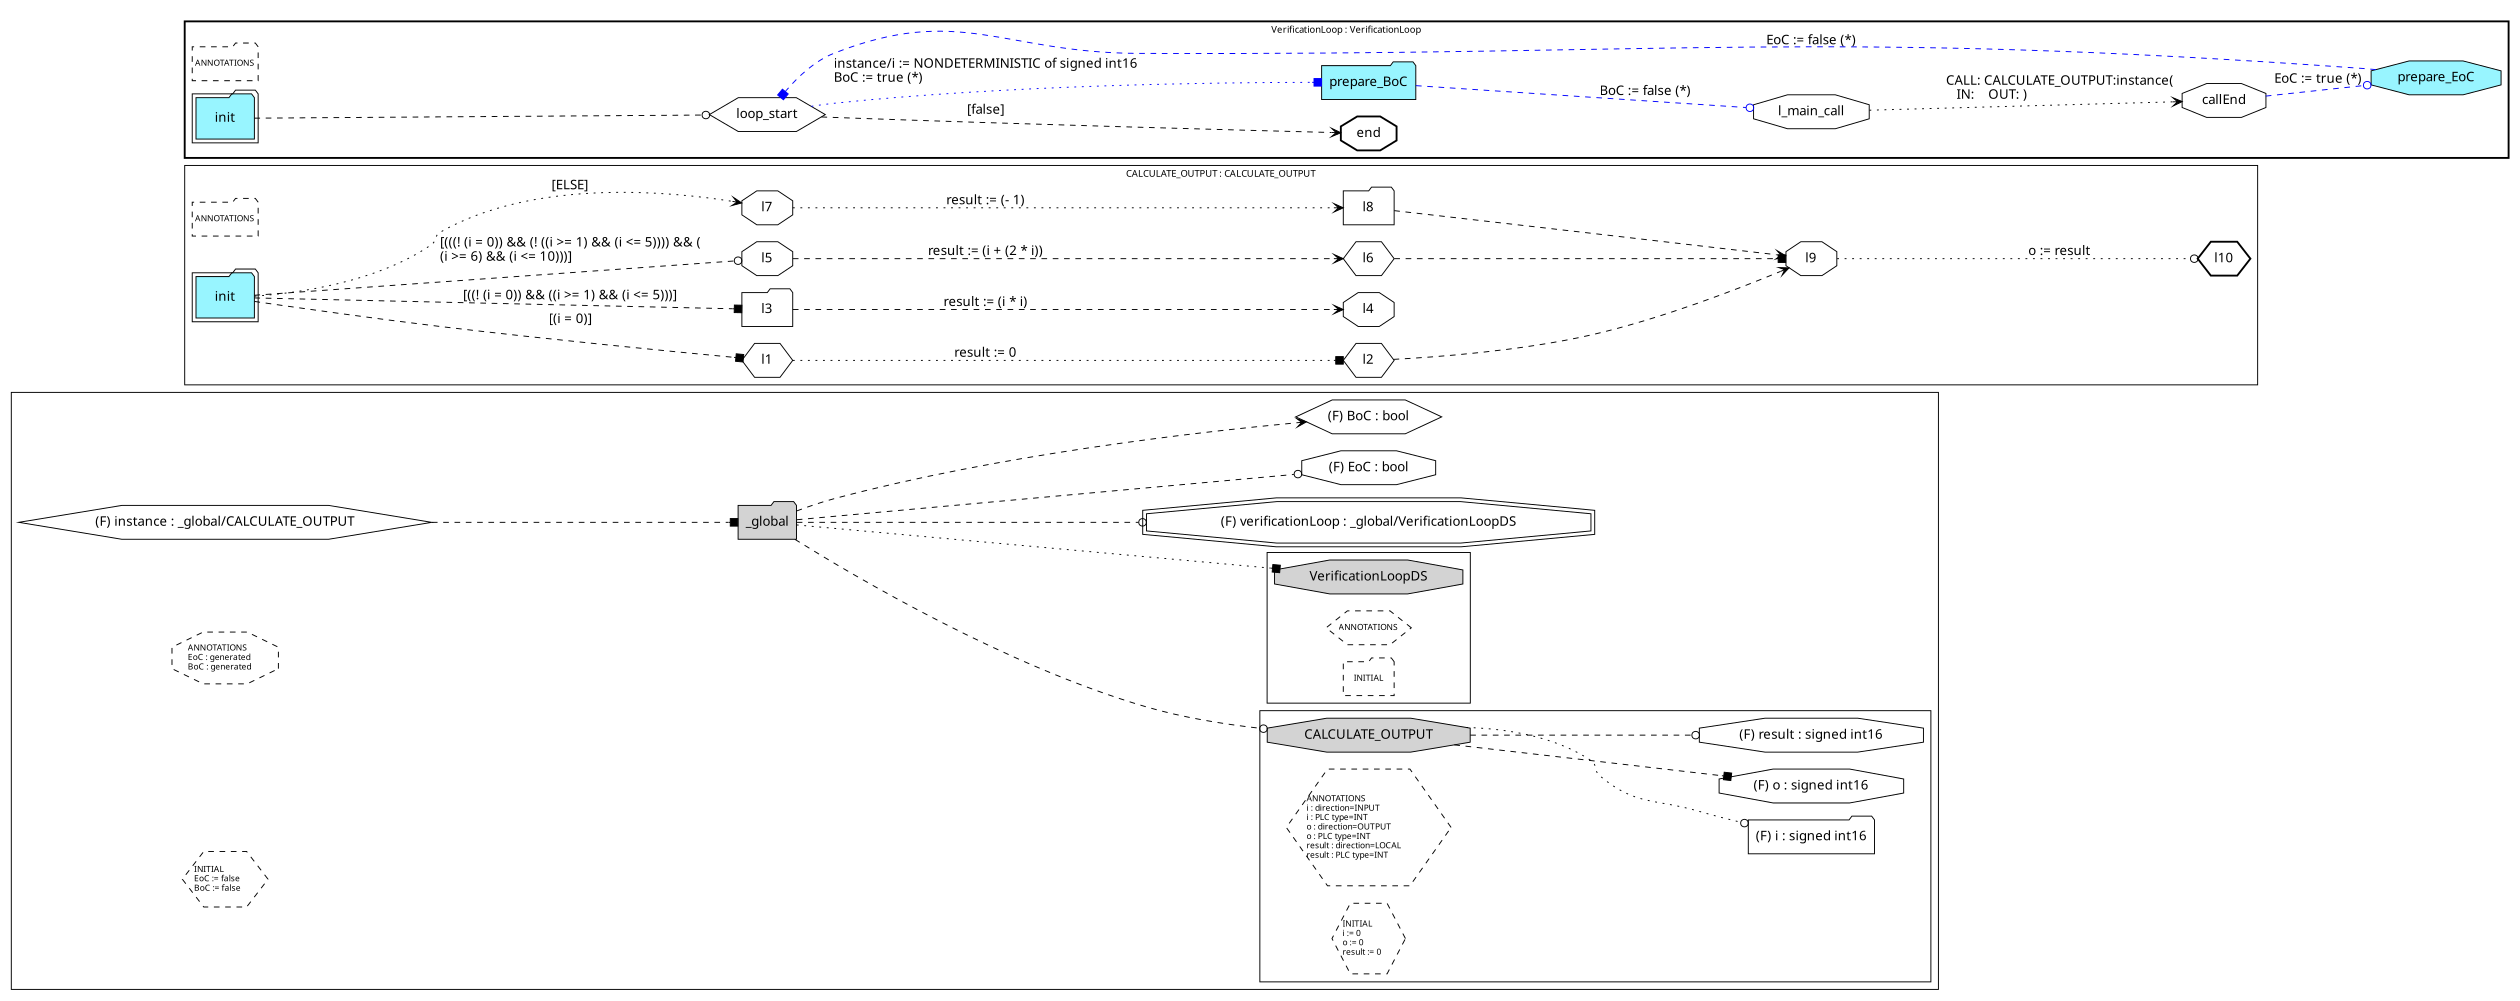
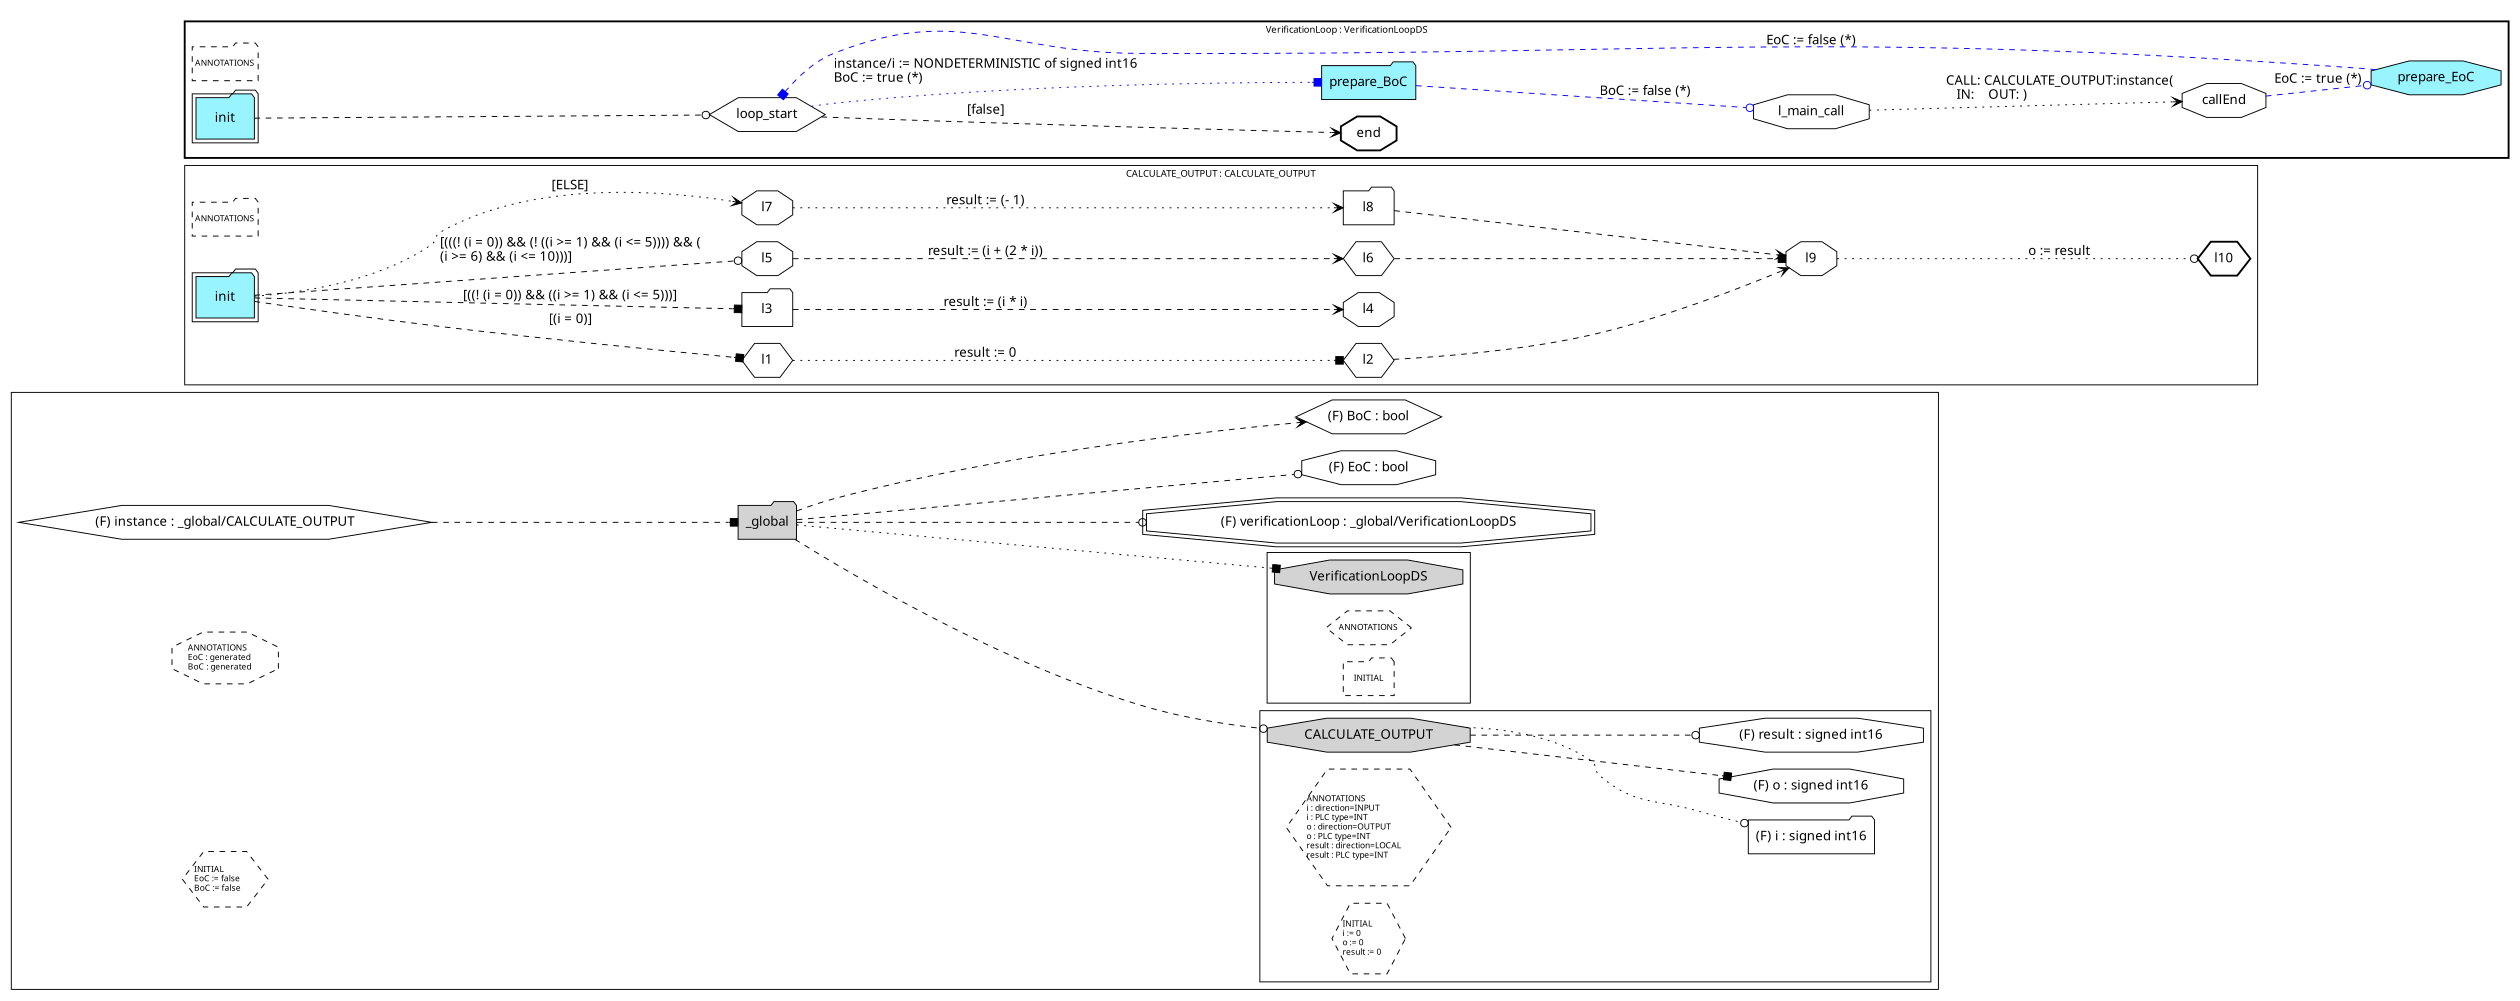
  digraph {
    fontname="Noto Sans"
    rankdir=LR
    node [fontname="Noto Sans" shape=octagon style=filled fillcolor=white]
    edge [arrowhead=odot fontname="Noto Sans" style=dashed color=black]
    n1 [label=CALCULATE_OUTPUT fillcolor=""]
    n2 [label="(F) i : signed int16" shape=folder]
    n3 [label="(F) o : signed int16"]
    n4 [label="(F) result : signed int16"]
    n5 [fontsize=9 label="ANNOTATIONS\li : direction=INPUT\li : PLC type=INT\lo : direction=OUTPUT\lo : PLC type=INT\lresult : direction=LOCAL\lresult : PLC type=INT\l" margin="0.04,0.04" shape=hexagon style=dashed]
    n6 [fillcolor=lightyellow fontsize=9 label="INITIAL\li := 0\lo := 0\lresult := 0\l" margin="0.04,0.04" shape=hexagon style=dashed]
    n7 [label=VerificationLoopDS fillcolor=""]
    n8 [fontsize=9 label=ANNOTATIONS margin="0.04,0.04" shape=hexagon style=dashed]
    n9 [fillcolor=lightyellow fontsize=9 label=INITIAL margin="0.04,0.04" shape=folder style=dashed]
    n10 [label=_global shape=folder fillcolor=""]
    n11 [label="(F) instance : _global/CALCULATE_OUTPUT" shape=hexagon]
    n12 [label="(F) verificationLoop : _global/VerificationLoopDS" peripheries=2]
    n13 [label="(F) EoC : bool"]
    n14 [label="(F) BoC : bool" shape=hexagon]
    n15 [fontsize=9 label="ANNOTATIONS\lEoC : generated\lBoC : generated\l" margin="0.04,0.04" style=dashed]
    n16 [fillcolor=lightyellow fontsize=9 label="INITIAL\lEoC := false\lBoC := false\l" margin="0.04,0.04" shape=hexagon style=dashed]
    n17 [fontsize=9 label=ANNOTATIONS margin="0.04,0.04" shape=folder style=dashed]
    n18 [color=black fillcolor=cadetblue1 label=init peripheries=2 shape=folder]
    n19 [color=black label=l1 shape=hexagon]
    n20 [color=black label=l3 shape=folder]
    n21 [color=black label=l5]
    n22 [color=black label=l7]
    n23 [color=black label=l2 shape=hexagon]
    n24 [color=black label=l9]
    n25 [color=black label=l4]
    n26 [color=black label=l6 shape=hexagon]
    n27 [color=black label=l8 shape=folder]
    n28 [color=black label=l10 shape=hexagon style=bold]
    n29 [fontsize=9 label=ANNOTATIONS margin="0.04,0.04" shape=folder style=dashed]
    n30 [color=black fillcolor=cadetblue1 label=init peripheries=2 shape=folder]
    n31 [color=black label=loop_start shape=hexagon]
    n32 [color=black fillcolor=cadetblue1 label=end style=bold]
    n33 [color=black fillcolor=cadetblue1 label=prepare_BoC shape=folder]
    n34 [color=black label=l_main_call]
    n35 [color=black label=callEnd]
    n36 [color=black fillcolor=cadetblue1 label=prepare_EoC]
    subgraph cluster_1 {
      n10
      n11
      n12
      n13
      n14
      n15
      n16
      subgraph cluster_2 {
        n1
        n2
        n3
        n4
        n5
        n6
      }
      subgraph cluster_3 {
        n7
        n8
        n9
      }
    }
    subgraph cluster_4 {
      color=black
      fontsize=10
      label="CALCULATE_OUTPUT : CALCULATE_OUTPUT"
      ranksep=0.4
      n17
      n18
      n19
      n20
      n21
      n22
      n23
      n24
      n25
      n26
      n27
      n28
    }
    subgraph cluster_5 {
      color=black
      fontsize=10
-     label="VerificationLoop : VerificationLoop"
+     label="VerificationLoop : VerificationLoopDS"
      ranksep=0.4
      style=bold
      n29
      n30
      n31
      n32
      n33
      n34
      n35
      n36
    }
    n1 -> n2 [style=dotted color=""]
    n1 -> n3 [arrowhead=box color=""]
    n1 -> n4 [color=""]
    n10 -> n1 [color=""]
    n10 -> n7 [arrowhead=box style=dotted color=""]
    n10 -> n12 [color=""]
    n10 -> n13 [color=""]
    n10 -> n14 [arrowhead=vee color=""]
    n11 -> n10 [arrowhead=box color=""]
    n18 -> n19 [arrowhead=box label="[(i = 0)]"]
    n18 -> n20 [arrowhead=box label="[((! (i = 0)) && ((i >= 1) && (i <= 5)))]"]
    n18 -> n21 [label="[(((! (i = 0)) && (! ((i >= 1) && (i <= 5)))) && (\l(i >= 6) && (i <= 10)))]\l"]
    n18 -> n22 [arrowhead=vee label="[ELSE]" style=dotted]
    n19 -> n23 [arrowhead=box label="result := 0" style=dotted]
    n20 -> n25 [arrowhead=vee label="result := (i * i)"]
    n21 -> n26 [arrowhead=vee label="result := (i + (2 * i))"]
    n22 -> n27 [arrowhead=vee label="result := (- 1)" style=dotted]
    n23 -> n24 [arrowhead=vee]
    n24 -> n28 [label="o := result" style=dotted]
    n26 -> n24 [arrowhead=box]
    n27 -> n24 [arrowhead=vee]
    n30 -> n31
    n31 -> n32 [arrowhead=vee label="[false]"]
    n31 -> n33 [arrowhead=box color=blue label="instance/i := NONDETERMINISTIC of signed int16\lBoC := true (*)\l" style=dotted]
    n33 -> n34 [color=blue label="BoC := false (*)"]
    n34 -> n35 [arrowhead=vee label="CALL: CALCULATE_OUTPUT:instance(\l   IN:    OUT: )\l" style=dotted]
    n35 -> n36 [color=blue label="EoC := true (*)"]
    n36 -> n31 [arrowhead=box color=blue label="EoC := false (*)"]
  }
